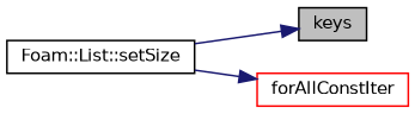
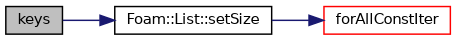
  digraph {
    rankdir=LR
    node [color=black fontname=Helvetica fontsize=10 shape=record]
    edge [color=midnightblue fontname=Helvetica fontsize=10 labelfontname=Helvetica labelfontsize=10 style=solid]
    n1 [fillcolor=grey75 fontcolor=black height=0.2 label=keys style=filled width=0.4]
    n2 [height=0.2 label="Foam::List::setSize" width=0.4]
    n3 [color=red height=0.2 label=forAllConstIter width=0.4]
-   n2 -> n1
+   n1 -> n2
    n2 -> n3
  }
